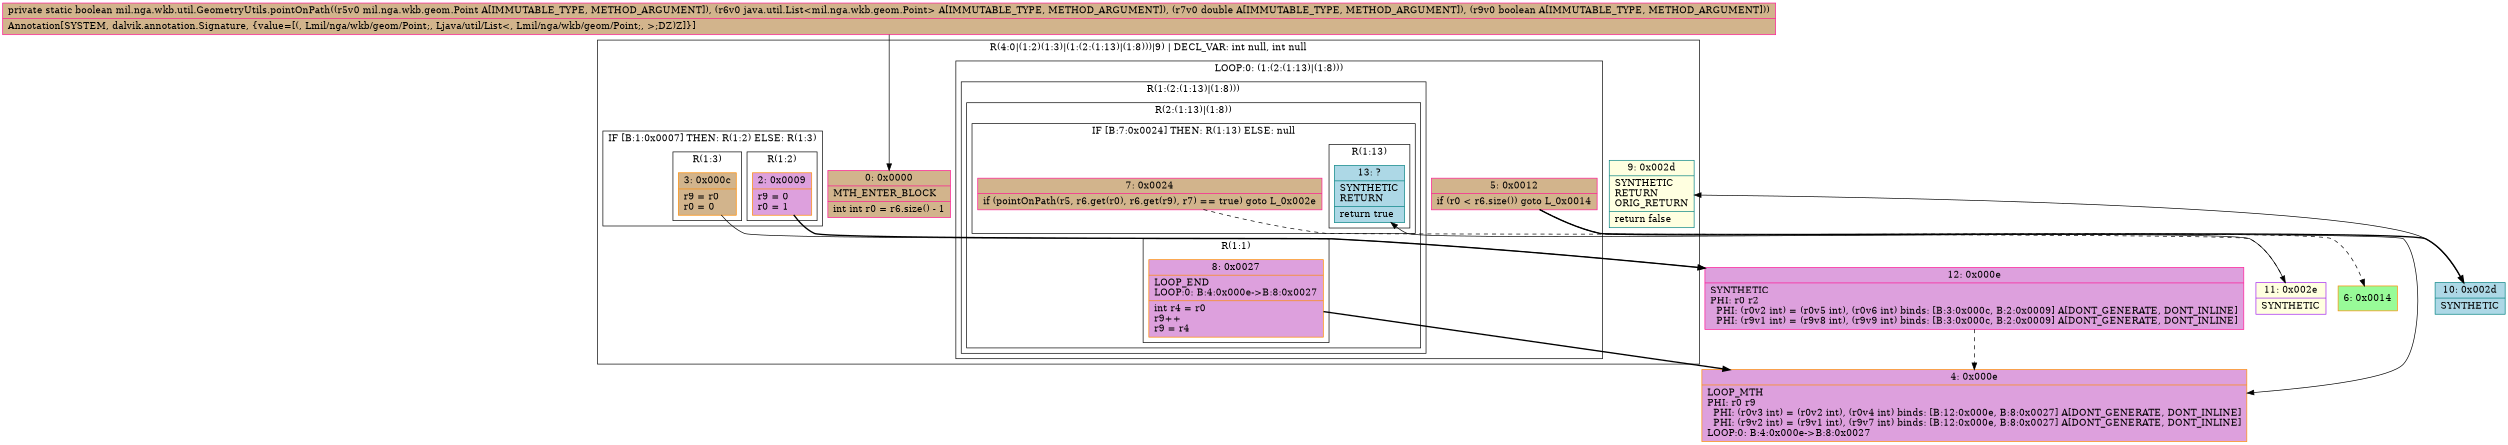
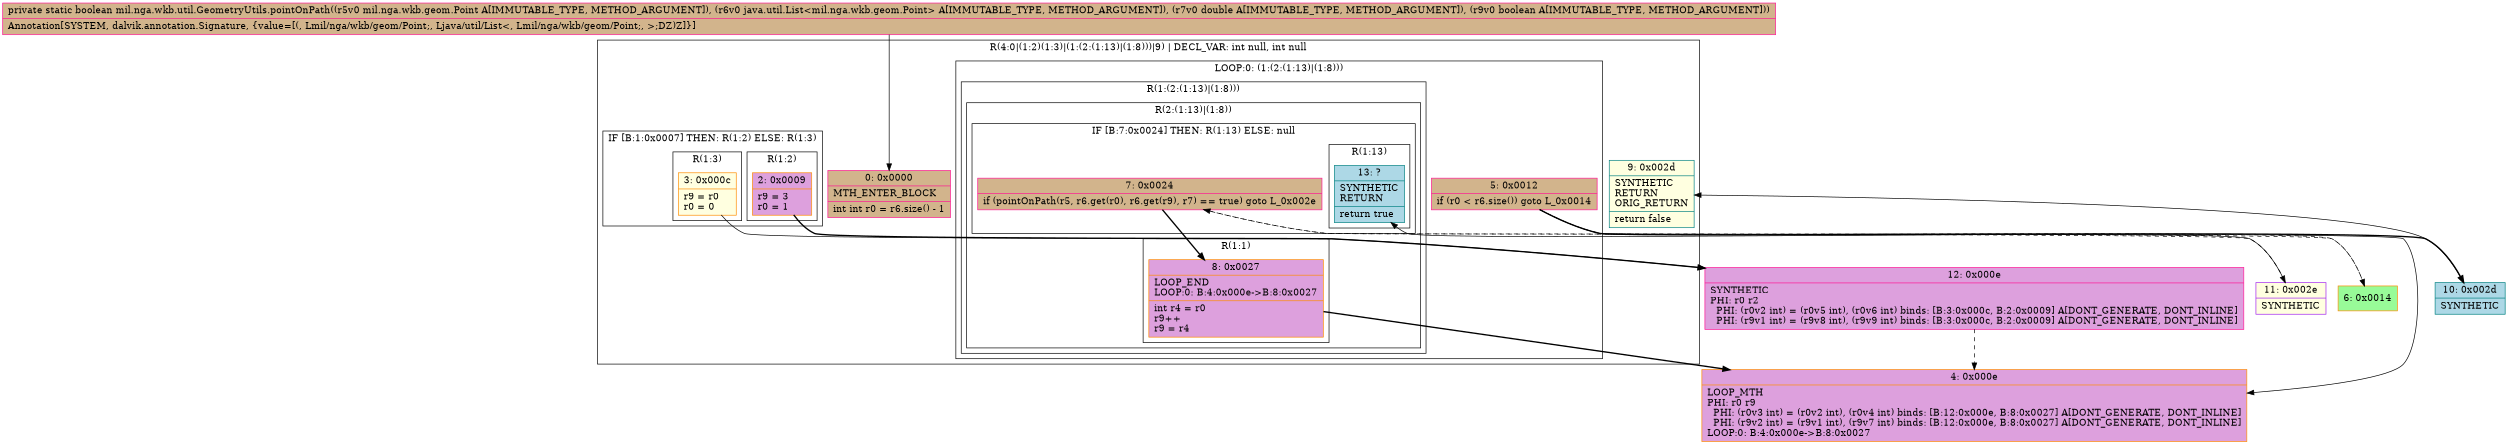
  digraph {
    fontname="DejaVu Serif"
    node [color=darkorange fillcolor=plum fontname="DejaVu Serif" shape=record style=filled]
    edge [fontname="DejaVu Serif" style=solid]
-   n1 [label="{2\:\ 0x0009|r9 = 0\lr0 = 1\l}"]
-   n2 [fillcolor=tan label="{3\:\ 0x000c|r9 = r0\lr0 = 0\l}"]
+   n1 [label="{2\:\ 0x0009|r9 = 3\lr0 = 1\l}"]
+   n2 [fillcolor=lightyellow label="{3\:\ 0x000c|r9 = r0\lr0 = 0\l}"]
    n3 [color=teal fillcolor=lightblue label="{13\:\ ?|SYNTHETIC\lRETURN\l|return true\l}"]
    n4 [color=deeppink fillcolor=tan label="{7\:\ 0x0024|if (pointOnPath(r5, r6.get(r0), r6.get(r9), r7) == true) goto L_0x002e\l}"]
    n5 [label="{8\:\ 0x0027|LOOP_END\lLOOP:0: B:4:0x000e\-\>B:8:0x0027\l|int r4 = r0\lr9++\lr9 = r4\l}"]
    n6 [color=deeppink fillcolor=tan label="{5\:\ 0x0012|if (r0 \< r6.size()) goto L_0x0014\l}"]
    n7 [color=deeppink fillcolor=tan label="{0\:\ 0x0000|MTH_ENTER_BLOCK\l|int int r0 = r6.size() \- 1\l}"]
    n8 [color=teal fillcolor=lightyellow label="{9\:\ 0x002d|SYNTHETIC\lRETURN\lORIG_RETURN\l|return false\l}"]
    n9 [color=deeppink label="{12\:\ 0x000e|SYNTHETIC\lPHI: r0 r2 \l  PHI: (r0v2 int) = (r0v5 int), (r0v6 int) binds: [B:3:0x000c, B:2:0x0009] A[DONT_GENERATE, DONT_INLINE]\l  PHI: (r9v1 int) = (r9v8 int), (r9v9 int) binds: [B:3:0x000c, B:2:0x0009] A[DONT_GENERATE, DONT_INLINE]\l}"]
    n10 [color=purple fillcolor=lightyellow label="{11\:\ 0x002e|SYNTHETIC\l}"]
    n11 [label="{4\:\ 0x000e|LOOP_MTH\lPHI: r0 r9 \l  PHI: (r0v3 int) = (r0v2 int), (r0v4 int) binds: [B:12:0x000e, B:8:0x0027] A[DONT_GENERATE, DONT_INLINE]\l  PHI: (r9v2 int) = (r9v1 int), (r9v7 int) binds: [B:12:0x000e, B:8:0x0027] A[DONT_GENERATE, DONT_INLINE]\lLOOP:0: B:4:0x000e\-\>B:8:0x0027\l}"]
    n12 [fillcolor=palegreen label="{6\:\ 0x0014}"]
    n13 [color=teal fillcolor=lightblue label="{10\:\ 0x002d|SYNTHETIC\l}"]
    n14 [color=deeppink fillcolor=tan label="{private static boolean mil.nga.wkb.util.GeometryUtils.pointOnPath((r5v0 mil.nga.wkb.geom.Point A[IMMUTABLE_TYPE, METHOD_ARGUMENT]), (r6v0 java.util.List\<mil.nga.wkb.geom.Point\> A[IMMUTABLE_TYPE, METHOD_ARGUMENT]), (r7v0 double A[IMMUTABLE_TYPE, METHOD_ARGUMENT]), (r9v0 boolean A[IMMUTABLE_TYPE, METHOD_ARGUMENT]))  | Annotation[SYSTEM, dalvik.annotation.Signature, \{value=[(, Lmil\/nga\/wkb\/geom\/Point;, Ljava\/util\/List\<, Lmil\/nga\/wkb\/geom\/Point;, \>;DZ)Z]\}]\l}"]
    subgraph cluster_1 {
      label="R(4:0|(1:2)(1:3)|(1:(2:(1:13)|(1:8)))|9) | DECL_VAR: int null, int null\l"
      n7
      n8
      subgraph cluster_2 {
        label="IF [B:1:0x0007] THEN: R(1:2) ELSE: R(1:3)"
        subgraph cluster_3 {
          label="R(1:2)"
          n1
        }
        subgraph cluster_4 {
          label="R(1:3)"
          n2
        }
      }
      subgraph cluster_5 {
        label="LOOP:0: (1:(2:(1:13)|(1:8)))"
        n6
        subgraph cluster_6 {
          label="R(1:(2:(1:13)|(1:8)))"
          subgraph cluster_7 {
            label="R(2:(1:13)|(1:8))"
            subgraph cluster_8 {
              label="IF [B:7:0x0024] THEN: R(1:13) ELSE: null"
              n4
              subgraph cluster_9 {
                label="R(1:13)"
                n3
              }
            }
            subgraph cluster_10 {
              label="R(1:1)"
              n5
            }
          }
        }
      }
    }
    n1 -> n9 [style=bold]
    n2 -> n9
+   n4 -> n5 [style=bold]
    n4 -> n10 [style=dashed]
    n5 -> n11 [style=bold]
    n6 -> n11
    n6 -> n12 [style=dashed]
    n6 -> n13 [style=bold]
    n9 -> n11 [style=dashed]
    n10 -> n3
+   n12 -> n4 [style=dashed]
    n13 -> n8
    n14 -> n7
  }
